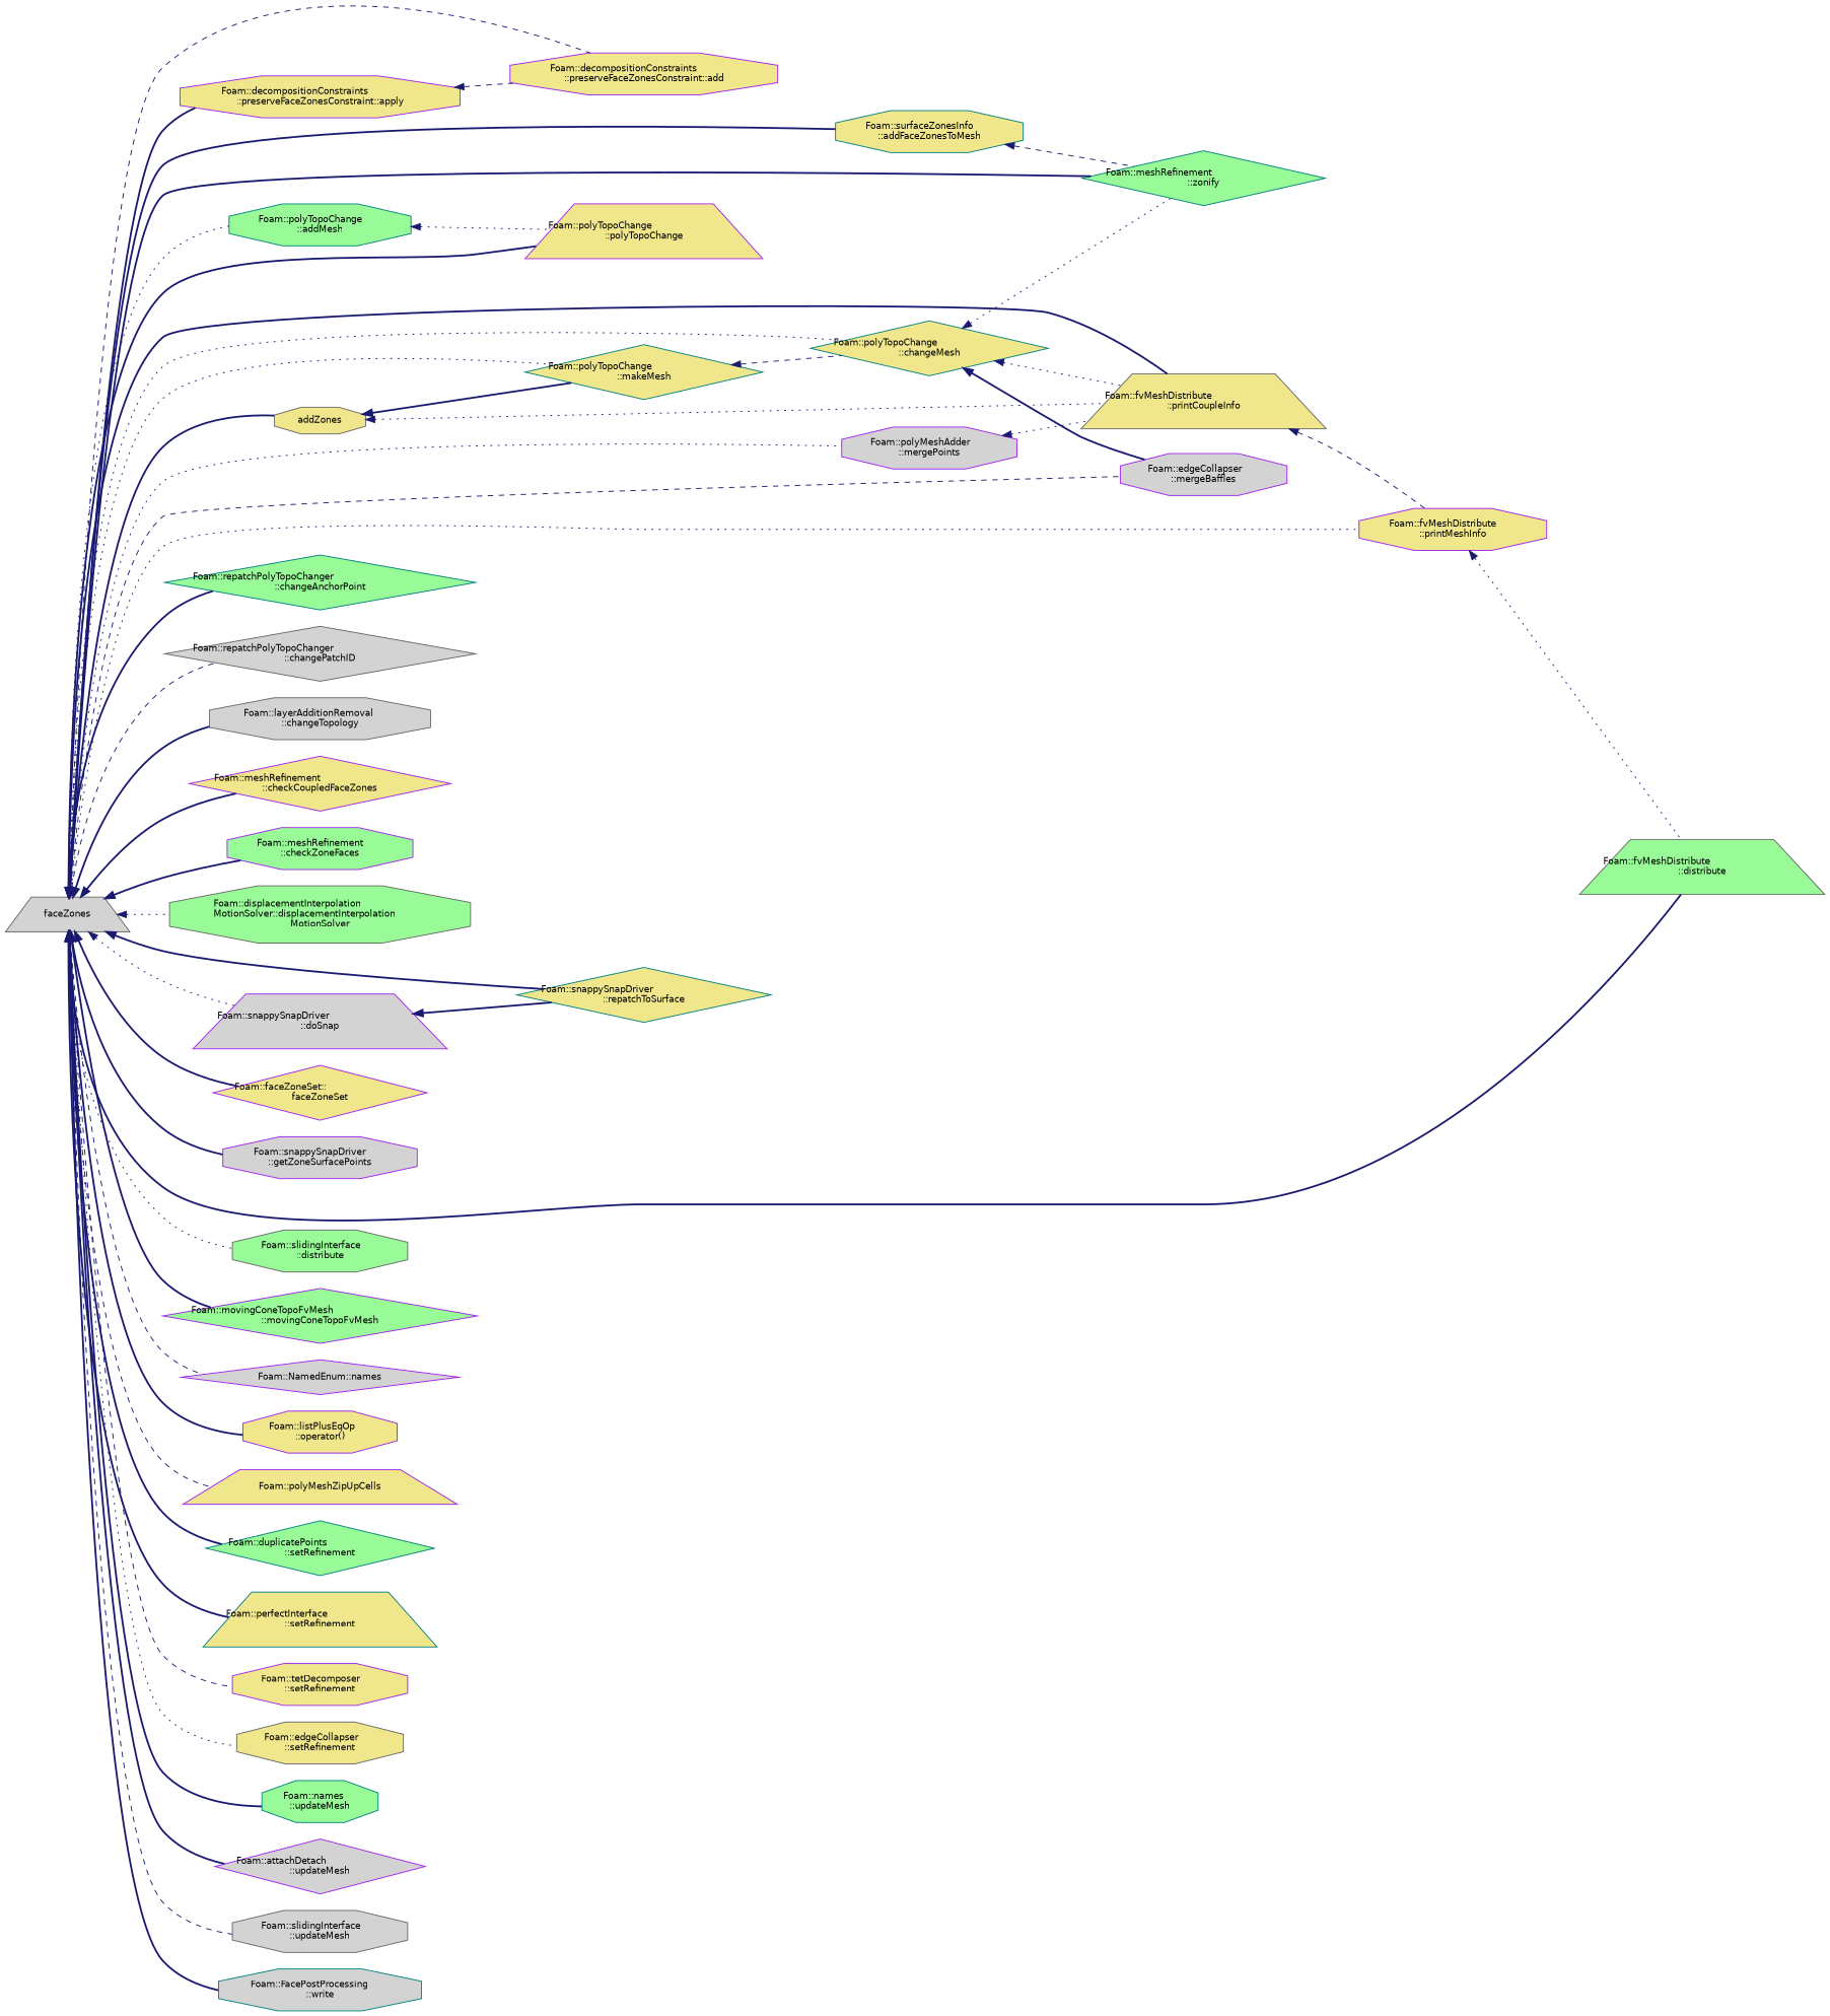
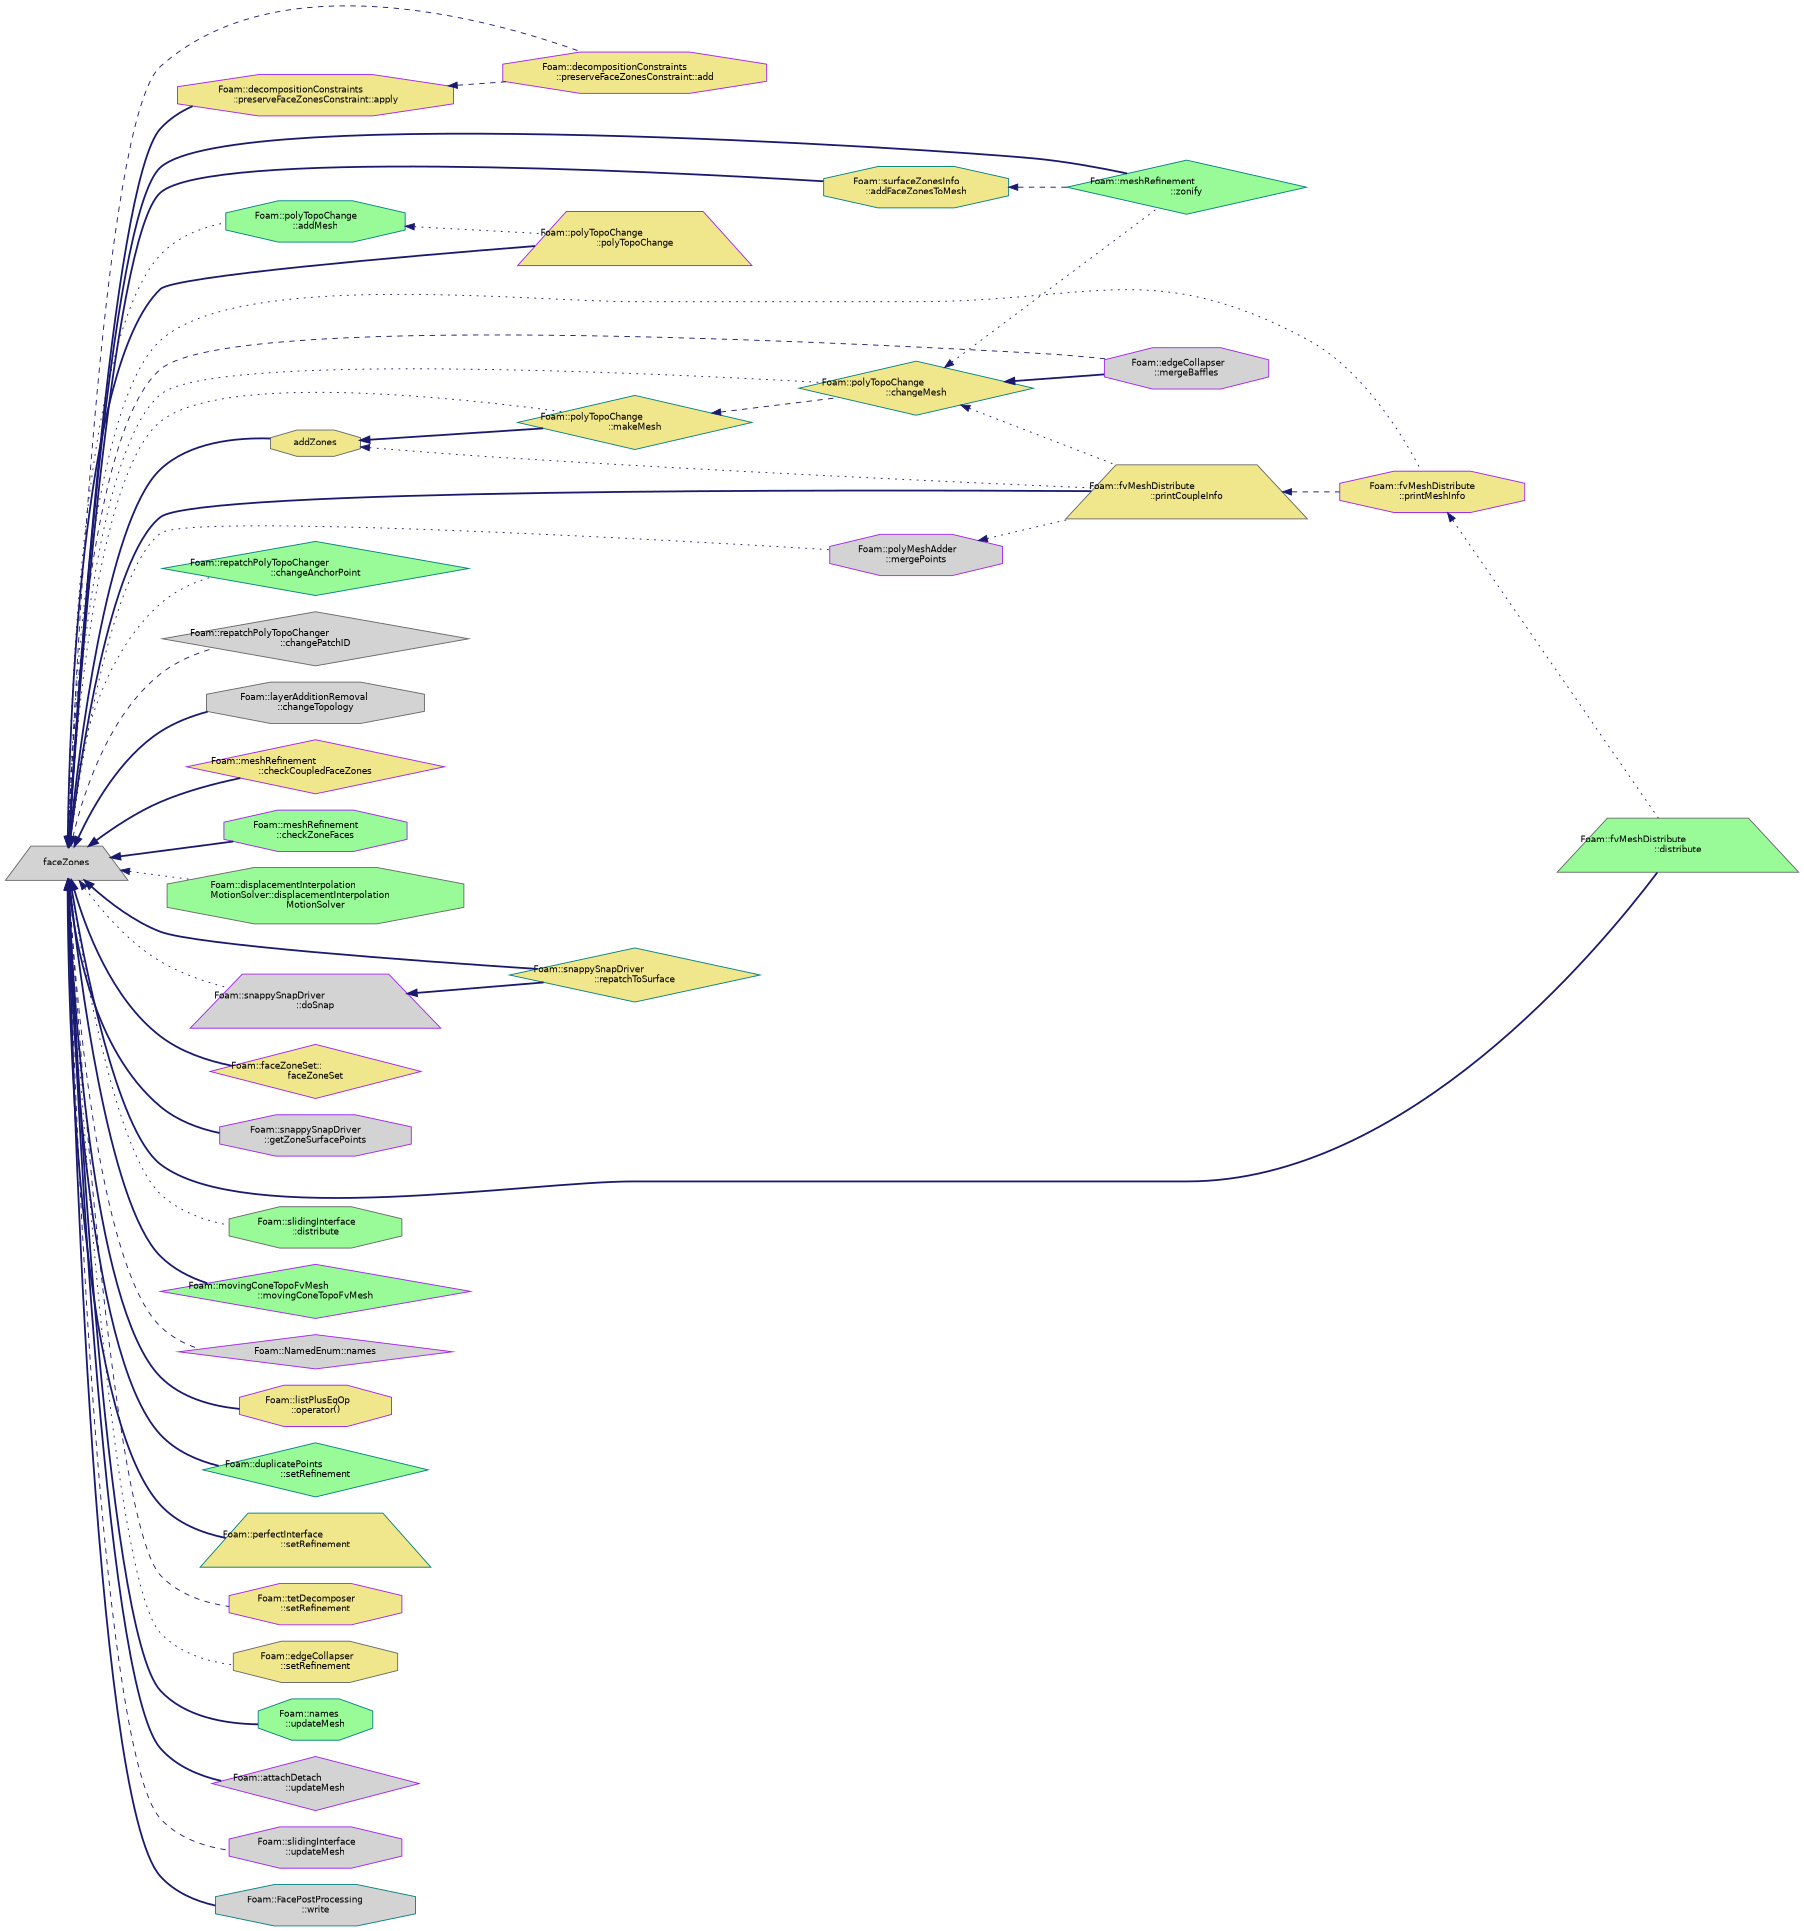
  digraph {
    rankdir=LR
    node [color=purple fillcolor=khaki fontname=Helvetica fontsize=10 shape=octagon style=filled]
    edge [color=midnightblue dir=back fontname=Helvetica fontsize=10 labelfontname=Helvetica labelfontsize=10 style=bold]
    n1 [color=gray40 fillcolor=lightgrey fontcolor=black height=0.2 label=faceZones shape=trapezium width=0.4]
    n2 [height=0.2 label="Foam::decompositionConstraints\l::preserveFaceZonesConstraint::add" width=0.4]
    n3 [color=teal height=0.2 label="Foam::surfaceZonesInfo\l::addFaceZonesToMesh" width=0.4]
    n4 [color=teal fillcolor=palegreen height=0.2 label="Foam::meshRefinement\l::zonify" shape=diamond width=0.4]
    n5 [color=teal fillcolor=palegreen height=0.2 label="Foam::polyTopoChange\l::addMesh" width=0.4]
    n6 [height=0.2 label="Foam::polyTopoChange\l::polyTopoChange" shape=trapezium width=0.4]
    n7 [color=gray40 height=0.2 label=addZones width=0.4]
    n8 [color=gray40 height=0.2 label="Foam::fvMeshDistribute\l::printCoupleInfo" shape=trapezium width=0.4]
    n9 [height=0.2 label="Foam::fvMeshDistribute\l::printMeshInfo" width=0.4]
    n10 [color=gray40 fillcolor=palegreen height=0.2 label="Foam::fvMeshDistribute\l::distribute" shape=trapezium width=0.4]
    n11 [color=teal height=0.2 label="Foam::polyTopoChange\l::makeMesh" shape=diamond width=0.4]
    n12 [color=teal height=0.2 label="Foam::polyTopoChange\l::changeMesh" shape=diamond width=0.4]
    n13 [fillcolor=lightgrey height=0.2 label="Foam::edgeCollapser\l::mergeBaffles" width=0.4]
    n14 [height=0.2 label="Foam::decompositionConstraints\l::preserveFaceZonesConstraint::apply" width=0.4]
    n15 [color=teal fillcolor=palegreen height=0.2 label="Foam::repatchPolyTopoChanger\l::changeAnchorPoint" shape=diamond width=0.4]
    n16 [color=gray40 fillcolor=lightgrey height=0.2 label="Foam::repatchPolyTopoChanger\l::changePatchID" shape=diamond width=0.4]
    n17 [color=gray40 fillcolor=lightgrey height=0.2 label="Foam::layerAdditionRemoval\l::changeTopology" width=0.4]
    n18 [height=0.2 label="Foam::meshRefinement\l::checkCoupledFaceZones" shape=diamond width=0.4]
    n19 [fillcolor=palegreen height=0.2 label="Foam::meshRefinement\l::checkZoneFaces" width=0.4]
    n20 [color=gray40 fillcolor=palegreen height=0.2 label="Foam::displacementInterpolation\lMotionSolver::displacementInterpolation\lMotionSolver" width=0.4]
    n21 [fillcolor=lightgrey height=0.2 label="Foam::snappySnapDriver\l::doSnap" shape=trapezium width=0.4]
    n22 [color=teal height=0.2 label="Foam::snappySnapDriver\l::repatchToSurface" shape=diamond width=0.4]
    n23 [height=0.2 label="Foam::faceZoneSet::\lfaceZoneSet" shape=diamond width=0.4]
    n24 [fillcolor=lightgrey height=0.2 label="Foam::snappySnapDriver\l::getZoneSurfacePoints" width=0.4]
    n25 [fillcolor=lightgrey height=0.2 label="Foam::polyMeshAdder\l::mergePoints" width=0.4]
    n26 [color=gray40 fillcolor=palegreen height=0.2 label="Foam::slidingInterface\l::distribute" width=0.4]
    n27 [fillcolor=palegreen height=0.2 label="Foam::movingConeTopoFvMesh\l::movingConeTopoFvMesh" shape=diamond width=0.4]
    n28 [fillcolor=lightgrey height=0.2 label="Foam::NamedEnum::names" shape=diamond width=0.4]
    n29 [height=0.2 label="Foam::listPlusEqOp\l::operator()" width=0.4]
-   n30 [height=0.2 label="Foam::polyMeshZipUpCells" shape=trapezium width=0.4]
    n31 [color=teal fillcolor=palegreen height=0.2 label="Foam::duplicatePoints\l::setRefinement" shape=diamond width=0.4]
    n32 [color=teal height=0.2 label="Foam::perfectInterface\l::setRefinement" shape=trapezium width=0.4]
    n33 [height=0.2 label="Foam::tetDecomposer\l::setRefinement" width=0.4]
    n34 [color=gray40 height=0.2 label="Foam::edgeCollapser\l::setRefinement" width=0.4]
    n35 [color=teal fillcolor=palegreen height=0.2 label="Foam::names\l::updateMesh" width=0.4]
    n36 [fillcolor=lightgrey height=0.2 label="Foam::attachDetach\l::updateMesh" shape=diamond width=0.4]
-   n37 [color=gray40 fillcolor=lightgrey height=0.2 label="Foam::slidingInterface\l::updateMesh" width=0.4]
+   n37 [fillcolor=lightgrey height=0.2 label="Foam::slidingInterface\l::updateMesh" width=0.4]
    n38 [color=teal fillcolor=lightgrey height=0.2 label="Foam::FacePostProcessing\l::write" width=0.4]
    n1 -> n2 [style=dashed]
    n1 -> n3
    n1 -> n4
    n1 -> n5 [style=dotted]
    n1 -> n6
    n1 -> n7
    n1 -> n8
    n1 -> n9 [style=dotted]
    n1 -> n10
    n1 -> n11 [style=dotted]
    n1 -> n12 [style=dotted]
    n1 -> n13 [style=dashed]
    n1 -> n14
-   n1 -> n15
+   n1 -> n15 [style=dotted]
    n1 -> n16 [style=dashed]
    n1 -> n17
    n1 -> n18
    n1 -> n19
    n1 -> n20 [style=dotted]
    n1 -> n21 [style=dotted]
    n1 -> n22
    n1 -> n23
    n1 -> n24
    n1 -> n25 [style=dotted]
    n1 -> n26 [style=dotted]
    n1 -> n27
    n1 -> n28 [style=dashed]
    n1 -> n29
-   n1 -> n30 [style=dashed]
    n1 -> n31
    n1 -> n32
    n1 -> n33 [style=dashed]
    n1 -> n34 [style=dotted]
    n1 -> n35
    n1 -> n36
    n1 -> n37 [style=dashed]
    n1 -> n38
    n3 -> n4 [style=dashed]
    n5 -> n6 [style=dotted]
    n7 -> n8 [style=dotted]
    n7 -> n11
    n8 -> n9 [style=dashed]
    n9 -> n10 [style=dotted]
    n11 -> n12 [style=dashed]
    n12 -> n4 [style=dotted]
    n12 -> n8 [style=dotted]
    n12 -> n13
    n14 -> n2 [style=dashed]
    n21 -> n22
    n25 -> n8 [style=dotted]
  }
